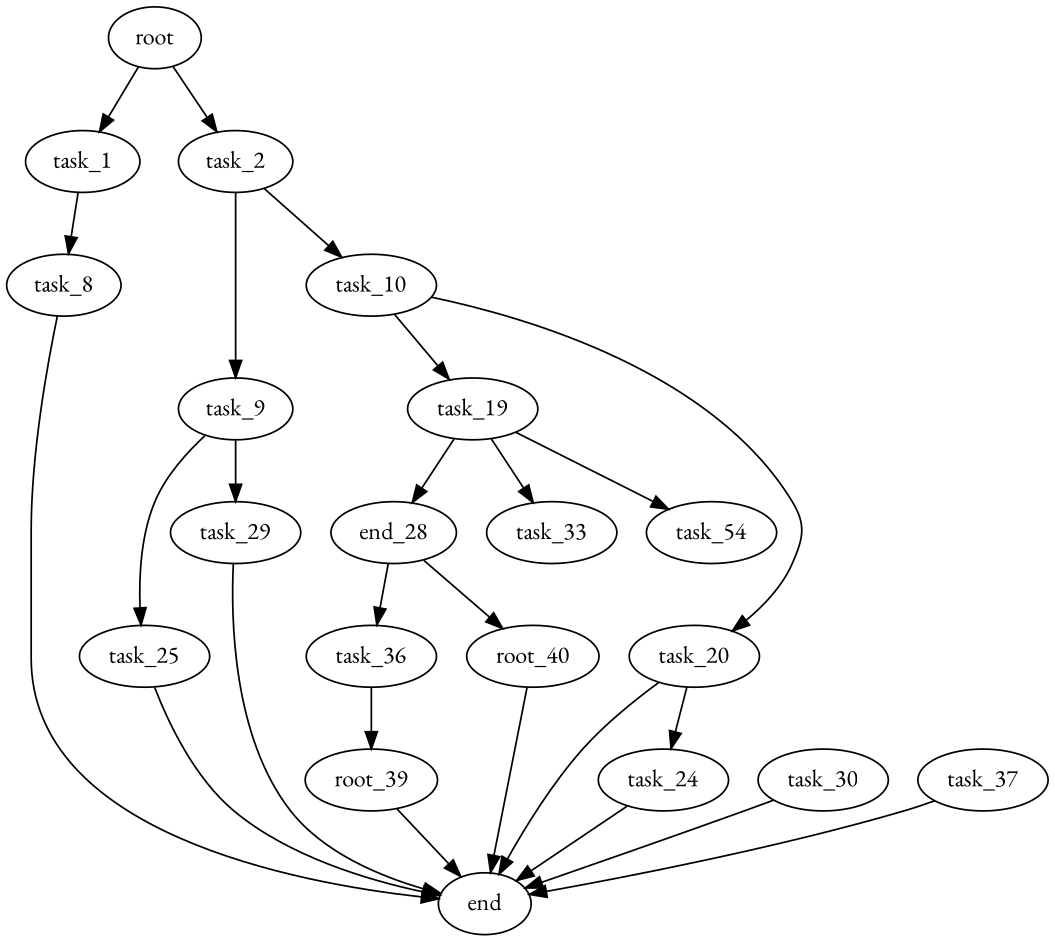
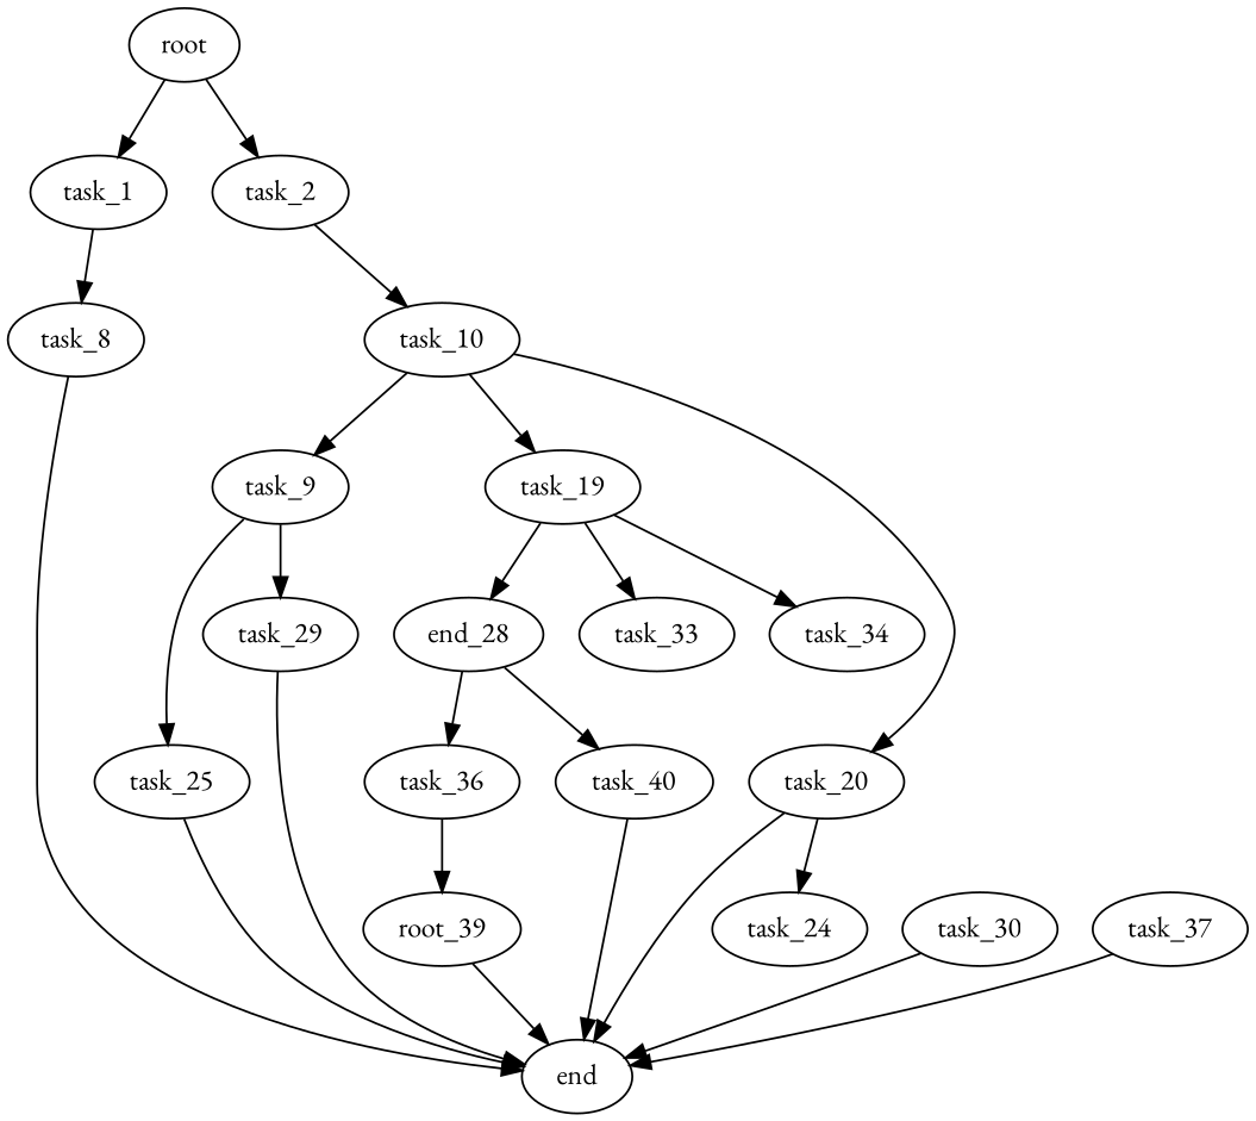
  digraph {
    fontname="EB Garamond"
    node [fontname="EB Garamond"]
    edge [fontname="EB Garamond"]
    root
    task_1
    task_2
    task_8
    task_9
    task_10
    end
    task_25
    task_29
    task_19
    task_20
    task_30
    n13 [label=end_28]
    task_33
-   task_34 [label=task_54]
+   task_34
    task_24
    task_36
-   task_40 [label=root_40]
+   task_40
    n19 [label=root_39]
    task_37
    root -> task_1
    root -> task_2
    task_1 -> task_8
-   task_2 -> task_9
+   task_10 -> task_9
    task_2 -> task_10
    task_8 -> end
    task_9 -> task_25
    task_9 -> task_29
    task_10 -> task_19
    task_10 -> task_20
    task_25 -> end
    task_29 -> end
    task_19 -> n13
    task_19 -> task_33
    task_19 -> task_34
    task_20 -> end
    task_20 -> task_24
    task_30 -> end
    n13 -> task_36
    n13 -> task_40
-   task_24 -> end
    task_36 -> n19
    task_40 -> end
    n19 -> end
    task_37 -> end
  }
